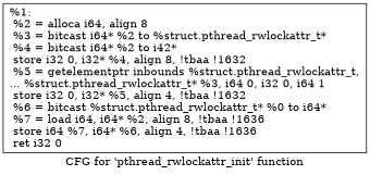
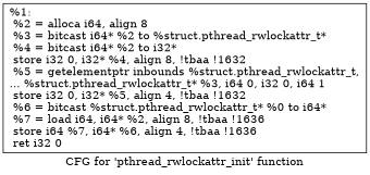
  digraph {
    label="CFG for 'pthread_rwlockattr_init' function"
-   n1 [label="{%1:\l  %2 = alloca i64, align 8\l  %3 = bitcast i64* %2 to %struct.pthread_rwlockattr_t*\l  %4 = bitcast i64* %2 to i42*\l  store i32 0, i32* %4, align 8, !tbaa !1632\l  %5 = getelementptr inbounds %struct.pthread_rwlockattr_t,\l... %struct.pthread_rwlockattr_t* %3, i64 0, i32 0, i64 1\l  store i32 0, i32* %5, align 4, !tbaa !1632\l  %6 = bitcast %struct.pthread_rwlockattr_t* %0 to i64*\l  %7 = load i64, i64* %2, align 8, !tbaa !1636\l  store i64 %7, i64* %6, align 4, !tbaa !1636\l  ret i32 0\l}" shape=record]
+   n1 [label="{%1:\l  %2 = alloca i64, align 8\l  %3 = bitcast i64* %2 to %struct.pthread_rwlockattr_t*\l  %4 = bitcast i64* %2 to i32*\l  store i32 0, i32* %4, align 8, !tbaa !1632\l  %5 = getelementptr inbounds %struct.pthread_rwlockattr_t,\l... %struct.pthread_rwlockattr_t* %3, i64 0, i32 0, i64 1\l  store i32 0, i32* %5, align 4, !tbaa !1632\l  %6 = bitcast %struct.pthread_rwlockattr_t* %0 to i64*\l  %7 = load i64, i64* %2, align 8, !tbaa !1636\l  store i64 %7, i64* %6, align 4, !tbaa !1636\l  ret i32 0\l}" shape=record]
  }
